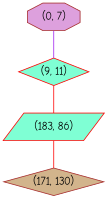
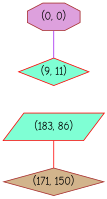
  graph {
    fontname="Comic Neue"
    node [color=brown fillcolor=aquamarine fontname="Comic Neue" shape=diamond style=filled]
    edge [color=red fontname="Comic Neue" weight=1]
-   "(0, 0)" [fillcolor=plum shape=octagon label="(0, 7)"]
+   "(0, 0)" [fillcolor=plum shape=octagon]
    "(9, 11)" [color=red]
    n3 [color=red label="(183, 86)" shape=parallelogram]
-   "(171, 150)" [fillcolor=tan label="(171, 130)"]
+   "(171, 150)" [fillcolor=tan]
    "(0, 0)" -- "(9, 11)" [color=purple weight=4]
-   "(9, 11)" -- n3
    n3 -- "(171, 150)"
  }
